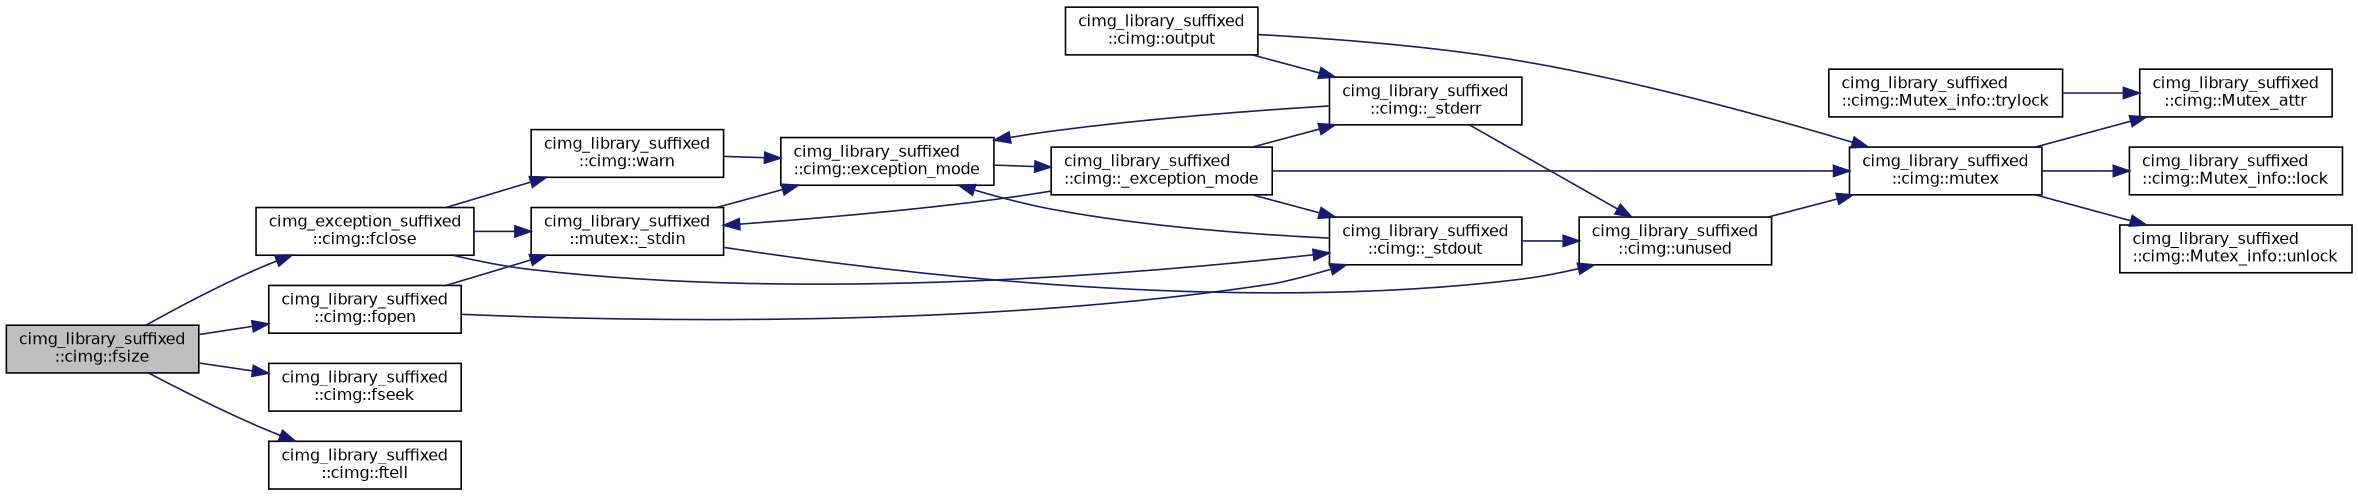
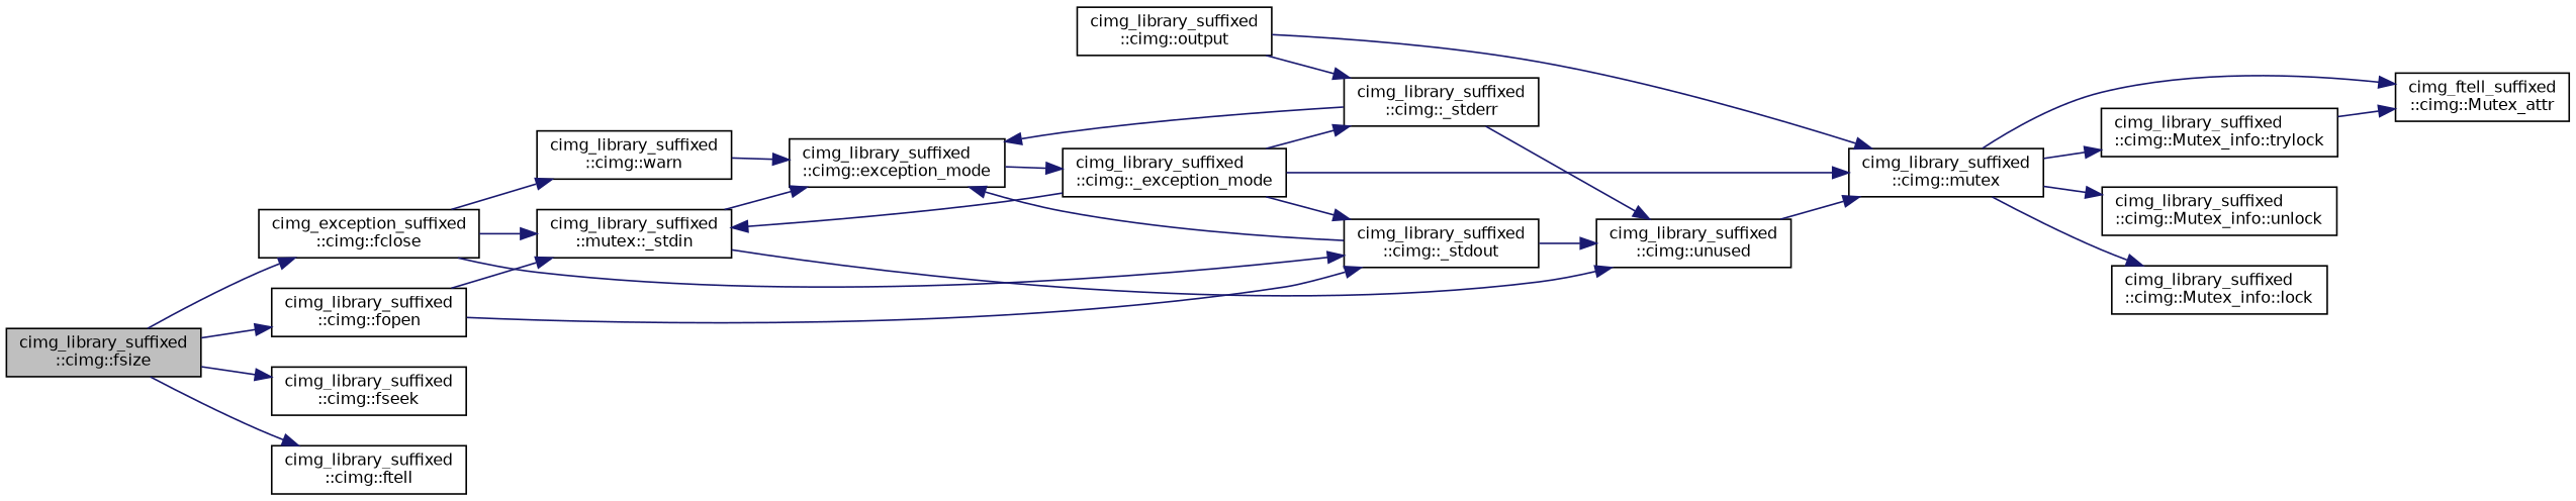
  digraph {
    rankdir=LR
    node [color=black fillcolor=white fontname=Helvetica fontsize=10 shape=record style=filled]
    edge [color=midnightblue fontname=Helvetica fontsize=10 labelfontname=Helvetica labelfontsize=10 style=solid]
    n1 [fillcolor=grey75 fontcolor=black height=0.2 label="cimg_library_suffixed\l::cimg::fsize" width=0.4]
    n2 [height=0.2 label="cimg_library_suffixed\l::cimg::fopen" width=0.4]
    n3 [height=0.2 label="cimg_library_suffixed\l::cimg::fseek" width=0.4]
    n4 [height=0.2 label="cimg_library_suffixed\l::cimg::ftell" width=0.4]
    n5 [height=0.2 label="cimg_exception_suffixed\l::cimg::fclose" width=0.4]
    n6 [height=0.2 label="cimg_library_suffixed\l::mutex::_stdin" width=0.4]
    n7 [height=0.2 label="cimg_library_suffixed\l::cimg::_stdout" width=0.4]
    n8 [height=0.2 label="cimg_library_suffixed\l::cimg::warn" width=0.4]
    n9 [height=0.2 label="cimg_library_suffixed\l::cimg::unused" width=0.4]
    n10 [height=0.2 label="cimg_library_suffixed\l::cimg::exception_mode" width=0.4]
    n11 [height=0.2 label="cimg_library_suffixed\l::cimg::mutex" width=0.4]
    n12 [height=0.2 label="cimg_library_suffixed\l::cimg::_exception_mode" width=0.4]
-   n13 [height=0.2 label="cimg_library_suffixed\l::cimg::Mutex_attr" width=0.4]
+   n13 [height=0.2 label="cimg_ftell_suffixed\l::cimg::Mutex_attr" width=0.4]
    n14 [height=0.2 label="cimg_library_suffixed\l::cimg::Mutex_info::unlock" width=0.4]
    n15 [height=0.2 label="cimg_library_suffixed\l::cimg::Mutex_info::lock" width=0.4]
    n16 [height=0.2 label="cimg_library_suffixed\l::cimg::Mutex_info::trylock" width=0.4]
    n17 [height=0.2 label="cimg_library_suffixed\l::cimg::_stderr" width=0.4]
    n18 [height=0.2 label="cimg_library_suffixed\l::cimg::output" width=0.4]
    n1 -> n2
    n1 -> n3
    n1 -> n4
    n1 -> n5
    n2 -> n6
    n2 -> n7
    n5 -> n6
    n5 -> n7
    n5 -> n8
    n6 -> n9
    n6 -> n10
    n7 -> n9
    n7 -> n10
    n8 -> n10
    n9 -> n11
    n10 -> n12
    n11 -> n13
    n11 -> n14
    n11 -> n15
+   n11 -> n16
    n12 -> n6
    n12 -> n7
    n12 -> n11
    n12 -> n17
    n16 -> n13
    n17 -> n9
    n17 -> n10
    n18 -> n11
    n18 -> n17
  }
